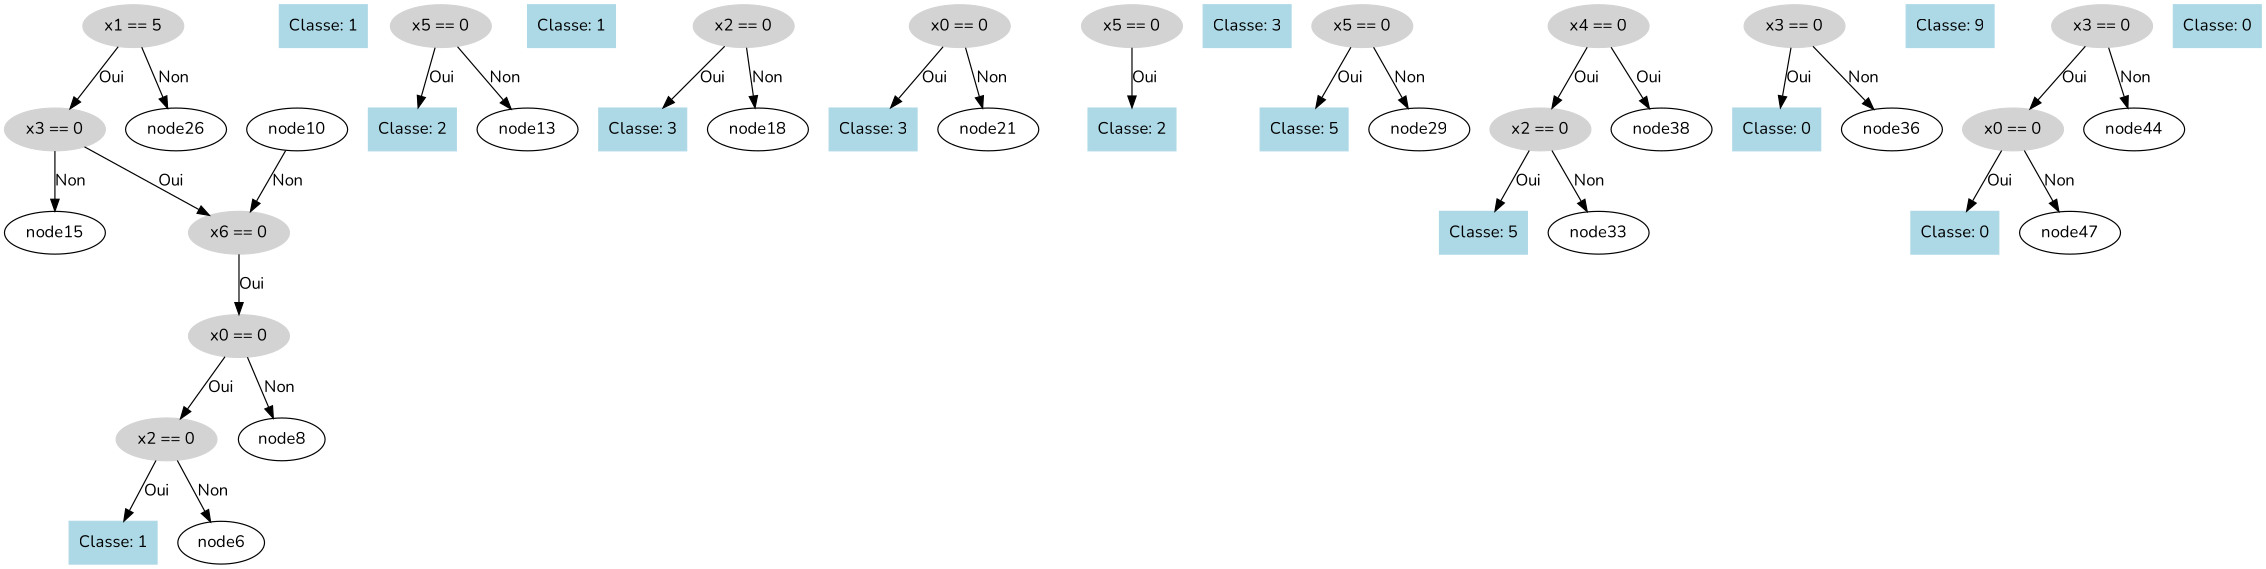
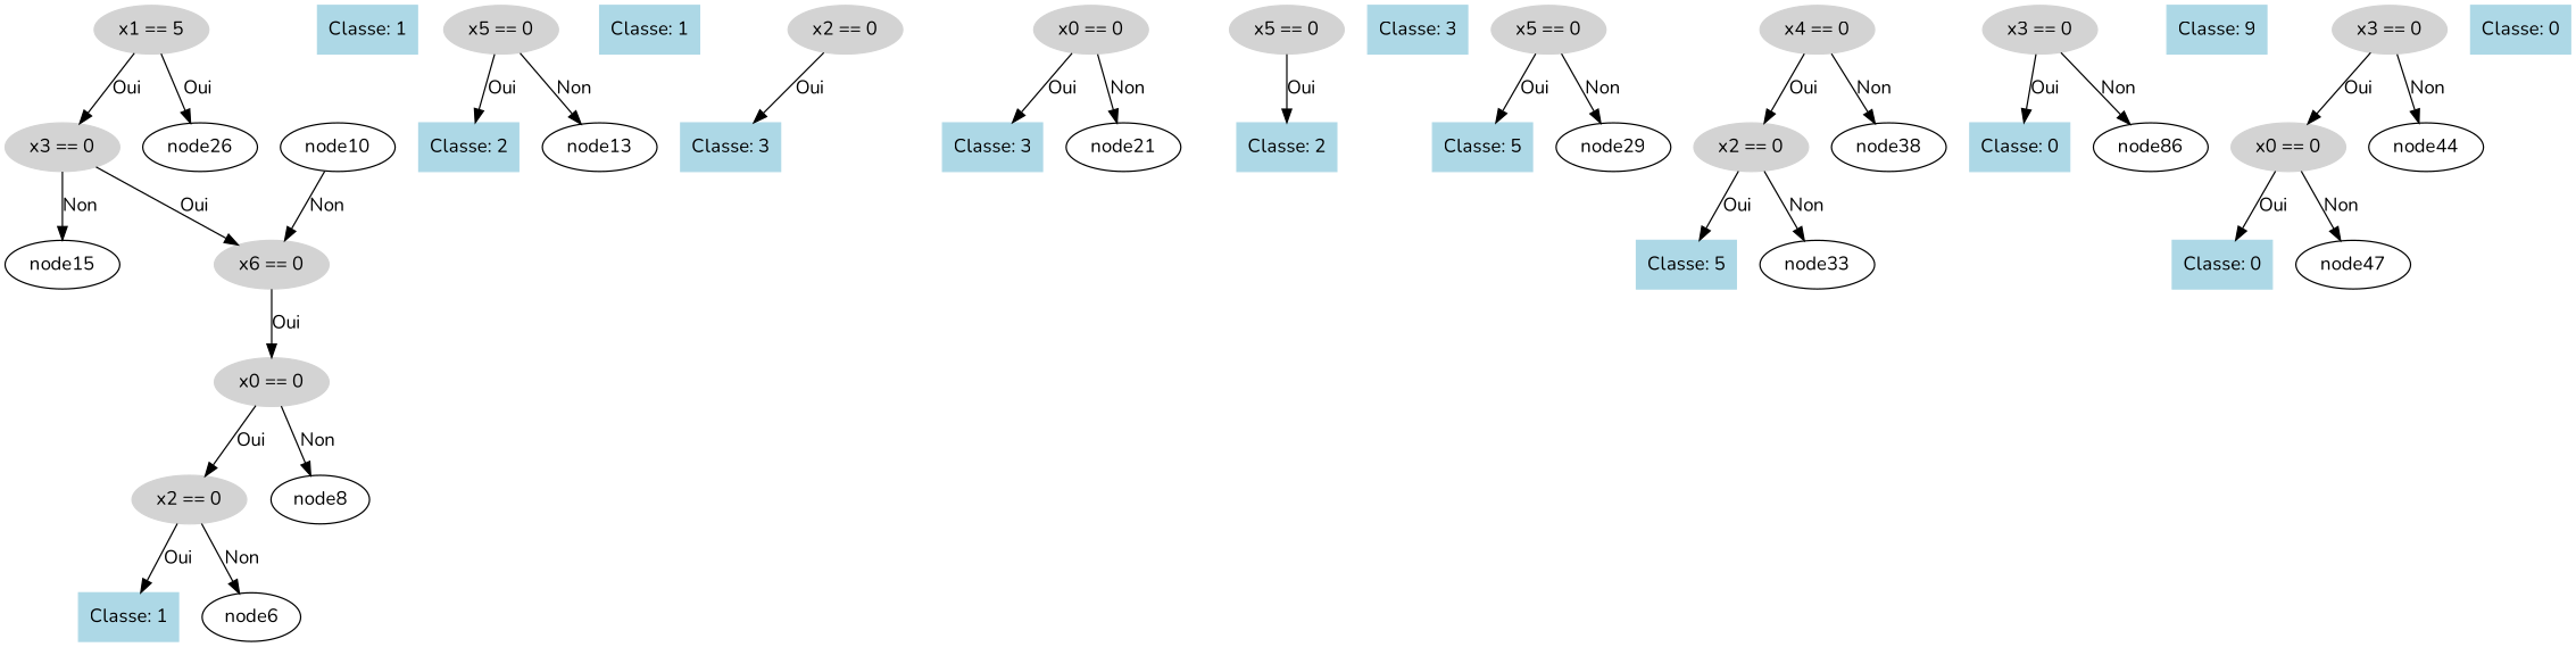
  digraph {
    fontname=Nunito
    node [color=lightgray fontname=Nunito shape=ellipse style=filled]
    edge [fontname=Nunito]
    n1 [label="x1 == 5"]
    n2 [label="x3 == 0"]
    node26 [color="" shape="" style=""]
    n4 [label="x6 == 0"]
    node15 [color="" shape="" style=""]
    n6 [label="x0 == 0"]
    n7 [label="x2 == 0"]
    node8 [color="" shape="" style=""]
    node10 [color="" shape="" style=""]
    n10 [color=lightblue label="Classe: 1" shape=box]
    node6 [color="" shape="" style=""]
    n12 [color=lightblue label="Classe: 1" shape=box]
    n13 [label="x5 == 0"]
    n14 [color=lightblue label="Classe: 2" shape=box]
    node13 [color="" shape="" style=""]
    n16 [color=lightblue label="Classe: 1" shape=box]
    n17 [label="x2 == 0"]
    n18 [color=lightblue label="Classe: 3" shape=box]
-   node18 [color="" shape="" style=""]
    n20 [label="x0 == 0"]
    n21 [color=lightblue label="Classe: 3" shape=box]
    node21 [color="" shape="" style=""]
    n23 [label="x5 == 0"]
    n24 [color=lightblue label="Classe: 2" shape=box]
    n25 [color=lightblue label="Classe: 3" shape=box]
    n26 [label="x5 == 0"]
    n27 [color=lightblue label="Classe: 5" shape=box]
    node29 [color="" shape="" style=""]
    n29 [label="x4 == 0"]
    n30 [label="x2 == 0"]
    node38 [color="" shape="" style=""]
    n32 [color=lightblue label="Classe: 5" shape=box]
    node33 [color="" shape="" style=""]
    n34 [label="x3 == 0"]
    n35 [color=lightblue label="Classe: 0" shape=box]
-   node36 [color="" shape="" style=""]
+   node36 [label=node86 color="" shape="" style=""]
    n37 [color=lightblue label="Classe: 9" shape=box]
    n38 [label="x3 == 0"]
    n39 [label="x0 == 0"]
    node44 [color="" shape="" style=""]
    n41 [color=lightblue label="Classe: 0" shape=box]
    n42 [label=node47 color="" shape="" style=""]
    n43 [color=lightblue label="Classe: 0" shape=box]
    n1 -> n2 [label=Oui]
-   n1 -> node26 [label=Non]
+   n1 -> node26 [label=Oui]
    n2 -> n4 [label=Oui]
    n2 -> node15 [label=Non]
    n4 -> n6 [label=Oui]
    n6 -> n7 [label=Oui]
    n6 -> node8 [label=Non]
    n7 -> n10 [label=Oui]
    n7 -> node6 [label=Non]
    node10 -> n4 [label=Non]
    n13 -> n14 [label=Oui]
    n13 -> node13 [label=Non]
    n17 -> n18 [label=Oui]
-   n17 -> node18 [label=Non]
    n20 -> n21 [label=Oui]
    n20 -> node21 [label=Non]
    n23 -> n24 [label=Oui]
    n26 -> n27 [label=Oui]
    n26 -> node29 [label=Non]
    n29 -> n30 [label=Oui]
-   n29 -> node38 [label=Oui]
+   n29 -> node38 [label=Non]
    n30 -> n32 [label=Oui]
    n30 -> node33 [label=Non]
    n34 -> n35 [label=Oui]
    n34 -> node36 [label=Non]
    n38 -> n39 [label=Oui]
    n38 -> node44 [label=Non]
    n39 -> n41 [label=Oui]
    n39 -> n42 [label=Non]
  }
